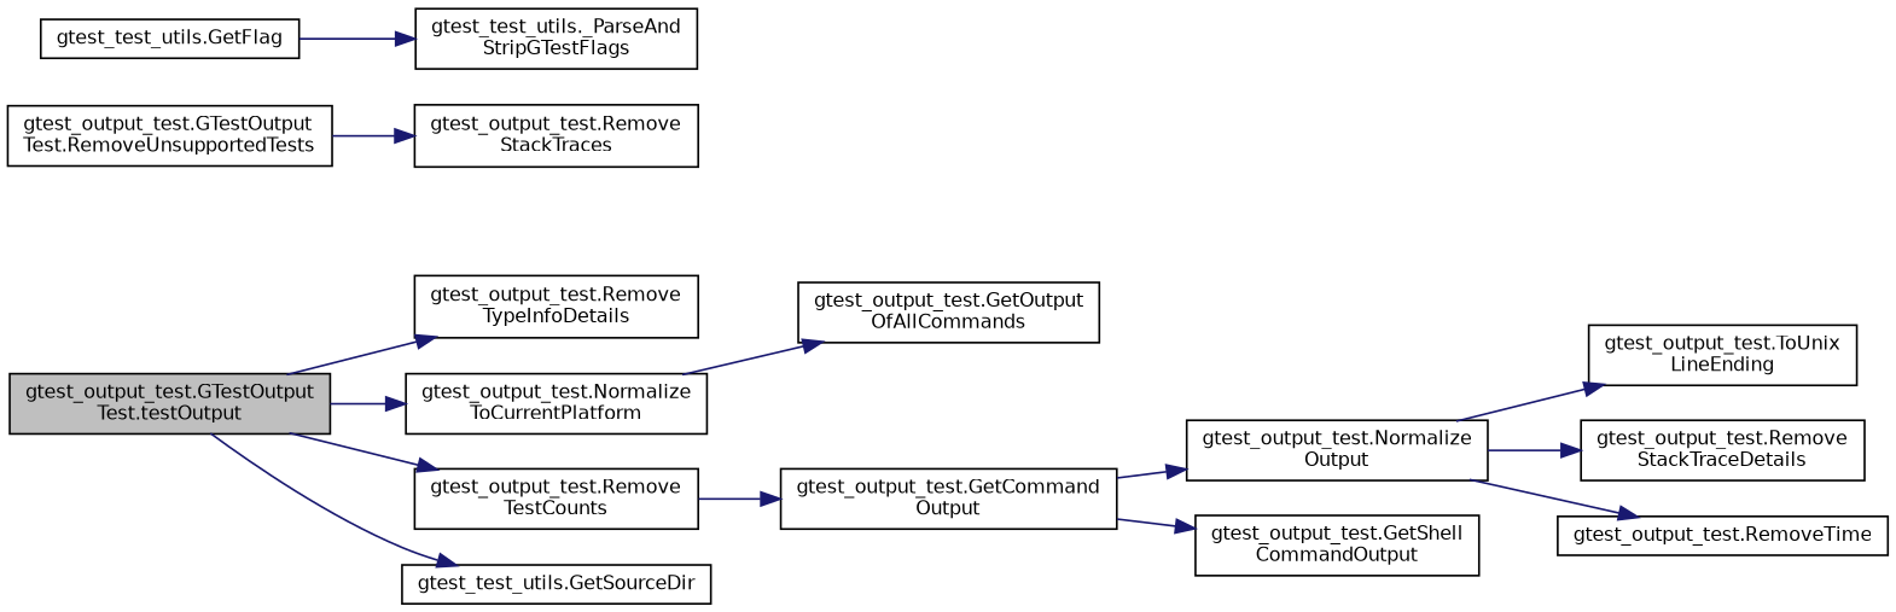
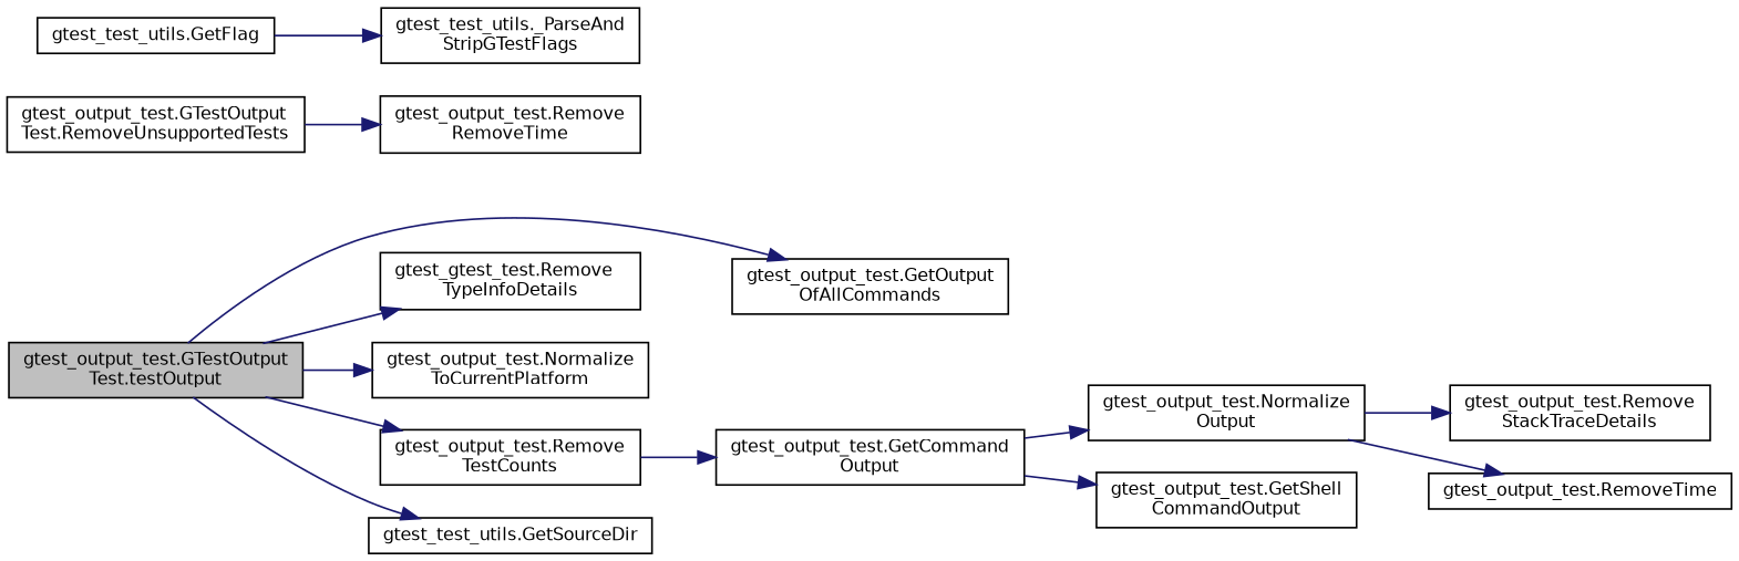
  digraph {
    rankdir=LR
    node [color=black fillcolor=white fontname=Helvetica fontsize=10 shape=record style=filled]
    edge [color=midnightblue fontname=Helvetica fontsize=10 labelfontname=Helvetica labelfontsize=10 style=solid]
    n1 [fillcolor=grey75 fontcolor=black height=0.2 label="gtest_output_test.GTestOutput\lTest.testOutput" width=0.4]
    n2 [height=0.2 label="gtest_output_test.GetOutput\lOfAllCommands" width=0.4]
-   n3 [height=0.2 label="gtest_output_test.Remove\lTypeInfoDetails" width=0.4]
+   n3 [height=0.2 label="gtest_gtest_test.Remove\lTypeInfoDetails" width=0.4]
    n4 [height=0.2 label="gtest_output_test.Normalize\lToCurrentPlatform" width=0.4]
    n5 [height=0.2 label="gtest_output_test.Remove\lTestCounts" width=0.4]
    n6 [height=0.2 label="gtest_test_utils.GetSourceDir" width=0.4]
-   n7 [height=0.2 label="gtest_output_test.ToUnix\lLineEnding" width=0.4]
    n8 [height=0.2 label="gtest_output_test.GetCommand\lOutput" width=0.4]
    n9 [height=0.2 label="gtest_output_test.GTestOutput\lTest.RemoveUnsupportedTests" width=0.4]
-   n10 [height=0.2 label="gtest_output_test.Remove\lStackTraces" width=0.4]
+   n10 [height=0.2 label="gtest_output_test.Remove\lRemoveTime" width=0.4]
    n11 [height=0.2 label="gtest_output_test.Normalize\lOutput" width=0.4]
    n12 [height=0.2 label="gtest_output_test.GetShell\lCommandOutput" width=0.4]
    n13 [height=0.2 label="gtest_output_test.Remove\lStackTraceDetails" width=0.4]
    n14 [height=0.2 label="gtest_output_test.RemoveTime" width=0.4]
    n15 [height=0.2 label="gtest_test_utils.GetFlag" width=0.4]
    n16 [height=0.2 label="gtest_test_utils._ParseAnd\lStripGTestFlags" width=0.4]
-   n4 -> n2
+   n1 -> n2
    n1 -> n3
    n1 -> n4
    n1 -> n5
    n1 -> n6
    n5 -> n8
    n8 -> n11
    n8 -> n12
    n9 -> n10
-   n11 -> n7
    n11 -> n13
    n11 -> n14
    n15 -> n16
  }
